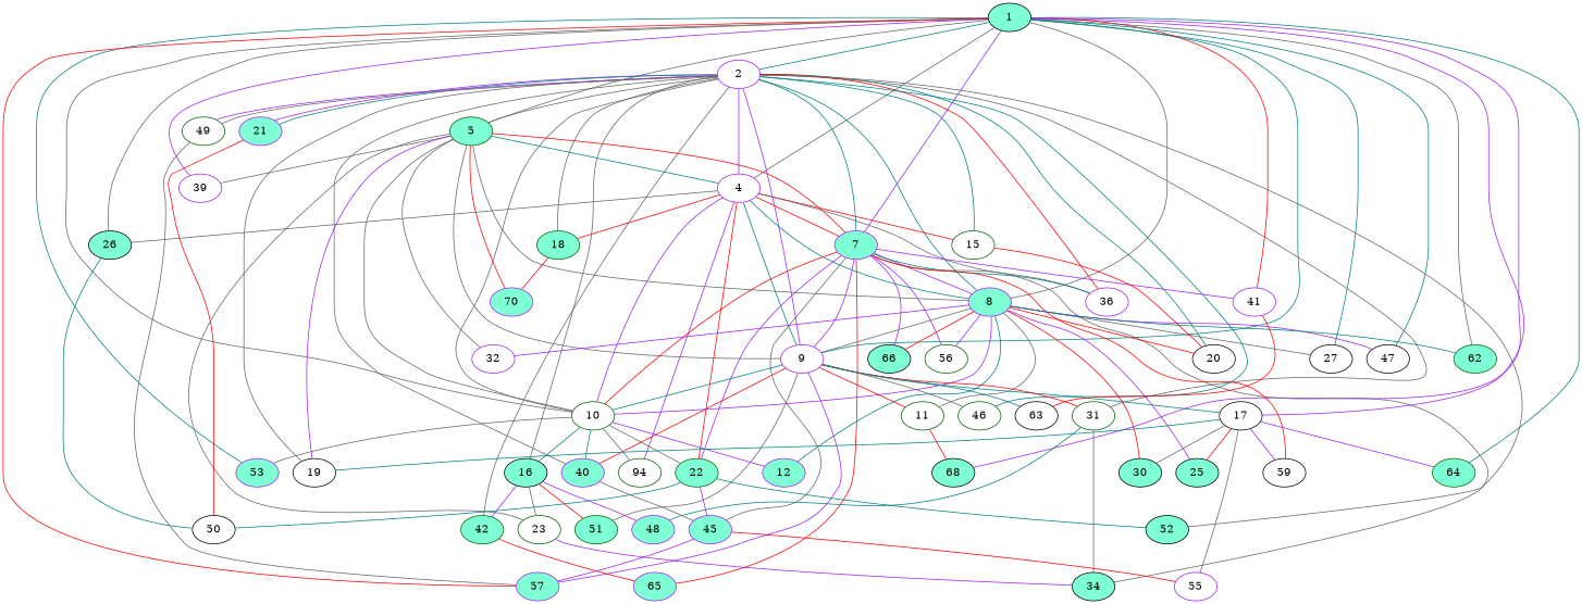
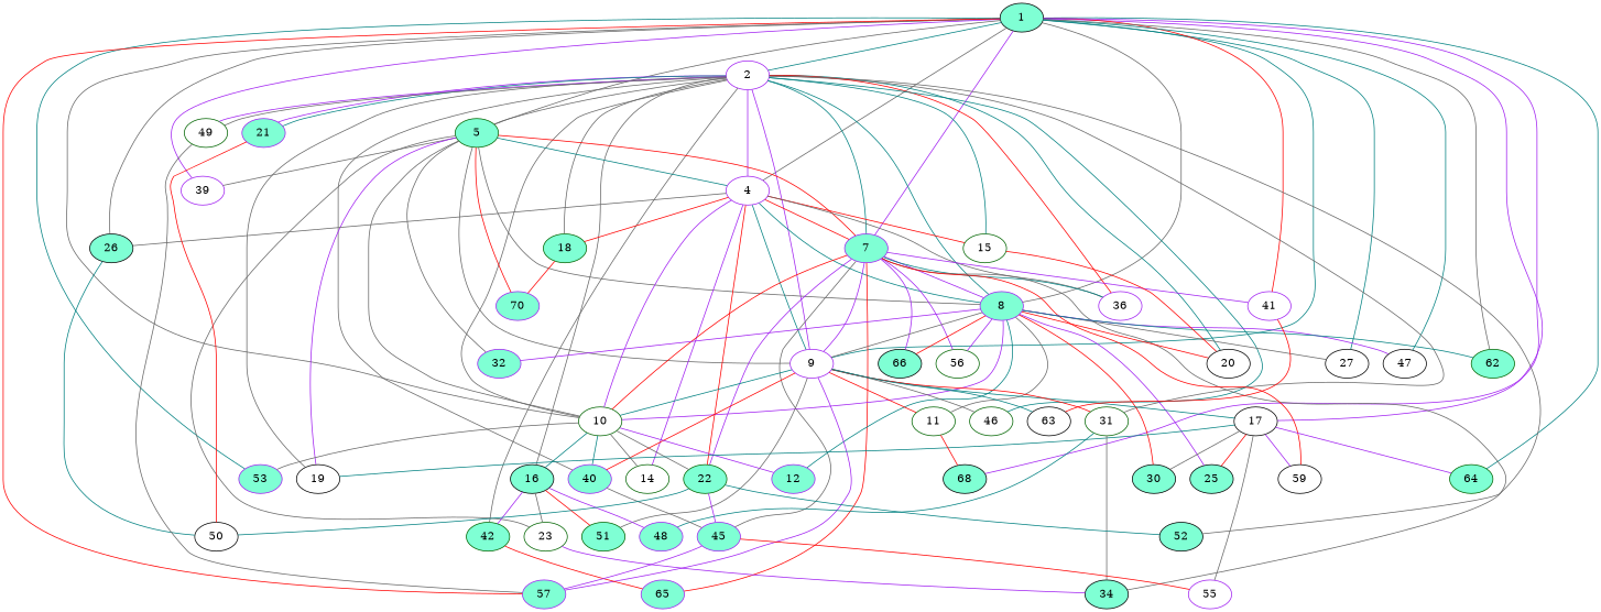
  graph {
    node [color=purple fillcolor=aquamarine style=filled]
    edge [color=gray40]
    1 [color=black super="+3"]
    2 [fillcolor=white super="+4"]
    5 [color=darkgreen super="+13"]
    n4 [fillcolor=white label=4 super="+61"]
    7 [super="+44"]
    8 [super="+29"]
    9 [fillcolor=white super="+24"]
    10 [color=darkgreen fillcolor=white super="+33"]
    17 [color=black fillcolor=white super="+28"]
    26 [color=black]
    27 [color=black fillcolor=white]
    39 [fillcolor=white]
    41 [fillcolor=white]
    47 [color=black fillcolor=white]
    53
    57 [super="+71"]
    62 [color=darkgreen]
    64 [color=darkgreen]
    68 [color=black]
    15 [color=darkgreen fillcolor=white]
    16 [color=black super="+67"]
    18 [color=darkgreen]
    19 [color=black fillcolor=white]
    20 [color=black fillcolor=white super="+38"]
    21 [super="+58"]
    31 [color=darkgreen fillcolor=white super="+35"]
    36 [fillcolor=white super="+37"]
    40 [super="+54"]
    42 [color=darkgreen super="+43"]
    46 [color=darkgreen fillcolor=white]
    49 [color=darkgreen fillcolor=white super="+72"]
    52 [color=black]
    23 [color=darkgreen fillcolor=white]
-   32 [fillcolor=white]
+   32
    70
-   14 [color=darkgreen fillcolor=white label=94]
+   14 [color=darkgreen fillcolor=white]
    22 [color=darkgreen]
    34 [color=black]
    45 [super="+60"]
    56 [color=darkgreen fillcolor=white]
    59 [color=black fillcolor=white]
    65
    66 [color=black]
    11 [color=darkgreen fillcolor=white]
    12
    25 [color=black]
    30 [color=black]
    51 [color=darkgreen]
    63 [color=black fillcolor=white]
    55 [fillcolor=white]
    50 [color=black fillcolor=white super="+69"]
    48
    1 -- 2 [color=teal weight=4]
    1 -- 5 [weight=2]
    1 -- n4 [weight=2]
    1 -- 7 [color=purple weight=2]
    1 -- 8 [weight=3]
    1 -- 9 [color=teal weight=2]
    1 -- 10 [weight=2]
    1 -- 17 [color=purple]
    1 -- 26
    1 -- 27 [color=teal]
    1 -- 39 [color=purple]
    1 -- 41 [color=red]
    1 -- 47 [color=teal]
    1 -- 53 [color=teal]
    1 -- 57 [color=red]
    1 -- 62
    1 -- 64 [color=teal]
    1 -- 68 [color=purple]
    2 -- 5 [weight=2]
    2 -- n4 [color=purple weight=2]
    2 -- 7 [color=teal weight=2]
    2 -- 8 [color=teal weight=2]
    2 -- 9 [color=purple weight=2]
    2 -- 10 [weight=2]
    2 -- 15 [color=teal]
    2 -- 16 [weight=2]
    2 -- 18
    2 -- 19
    2 -- 20 [color=teal]
    2 -- 21 [color=purple weight=2]
    2 -- 21 [color=teal]
    2 -- 31
    2 -- 36 [color=red]
    2 -- 40
    2 -- 42 [weight=2]
    2 -- 46 [color=teal]
    2 -- 49 [color=purple]
    2 -- 49
    2 -- 52
    5 -- n4 [color=teal]
    5 -- 7 [color=red weight=2]
    5 -- 8
    5 -- 9
    5 -- 10
    5 -- 39
    5 -- 19 [color=purple]
    5 -- 23
    5 -- 32
    5 -- 70 [color=red]
    n4 -- 7 [color=red weight=2]
    n4 -- 8 [color=teal]
    n4 -- 9 [color=teal]
    n4 -- 10 [color=purple]
    n4 -- 26
    n4 -- 15 [color=red]
    n4 -- 18 [color=red]
    n4 -- 36
    n4 -- 14 [color=purple]
    n4 -- 22 [color=red]
    7 -- 8 [color=purple]
    7 -- 9 [color=purple weight=2]
    7 -- 10 [color=red]
    7 -- 41 [color=purple]
    7 -- 36 [color=teal]
    7 -- 22 [color=purple]
    7 -- 34
    7 -- 45
    7 -- 56 [color=purple]
    7 -- 59 [color=red]
    7 -- 65 [color=red]
    7 -- 66 [color=purple]
    8 -- 9
    8 -- 10 [color=purple weight=2]
    8 -- 27
    8 -- 47 [color=purple]
    8 -- 62 [color=teal]
    8 -- 20 [color=red]
    8 -- 32 [color=purple]
    8 -- 56 [color=purple]
    8 -- 66 [color=red]
    8 -- 11
    8 -- 12 [color=teal]
    8 -- 25 [color=purple]
    8 -- 30 [color=red]
    9 -- 10 [color=teal]
    9 -- 17 [color=teal]
    9 -- 57 [color=purple]
    9 -- 31 [color=red]
    9 -- 40 [color=red]
    9 -- 46
    9 -- 11 [color=red]
    9 -- 51
    9 -- 63 [color=teal]
    10 -- 53
    10 -- 16 [color=teal]
    10 -- 40 [color=teal]
    10 -- 14
    10 -- 22
    10 -- 12 [color=purple]
    17 -- 64 [color=purple]
    17 -- 19 [color=teal]
    17 -- 59 [color=purple]
    17 -- 25 [color=red]
    17 -- 30
    17 -- 55
    26 -- 50 [color=teal]
    41 -- 63 [color=red]
    15 -- 20 [color=red]
    16 -- 42 [color=purple]
    16 -- 23
    16 -- 51 [color=red]
    16 -- 48 [color=purple]
    18 -- 70 [color=red]
    21 -- 50 [color=red]
    31 -- 34
    31 -- 48 [color=teal]
    40 -- 45
    42 -- 65 [color=red]
    49 -- 57
    23 -- 34 [color=purple]
    22 -- 52 [color=teal]
    22 -- 45 [color=purple]
    22 -- 50 [color=teal]
    45 -- 57 [color=purple]
    45 -- 55 [color=red]
    11 -- 68 [color=red]
  }
